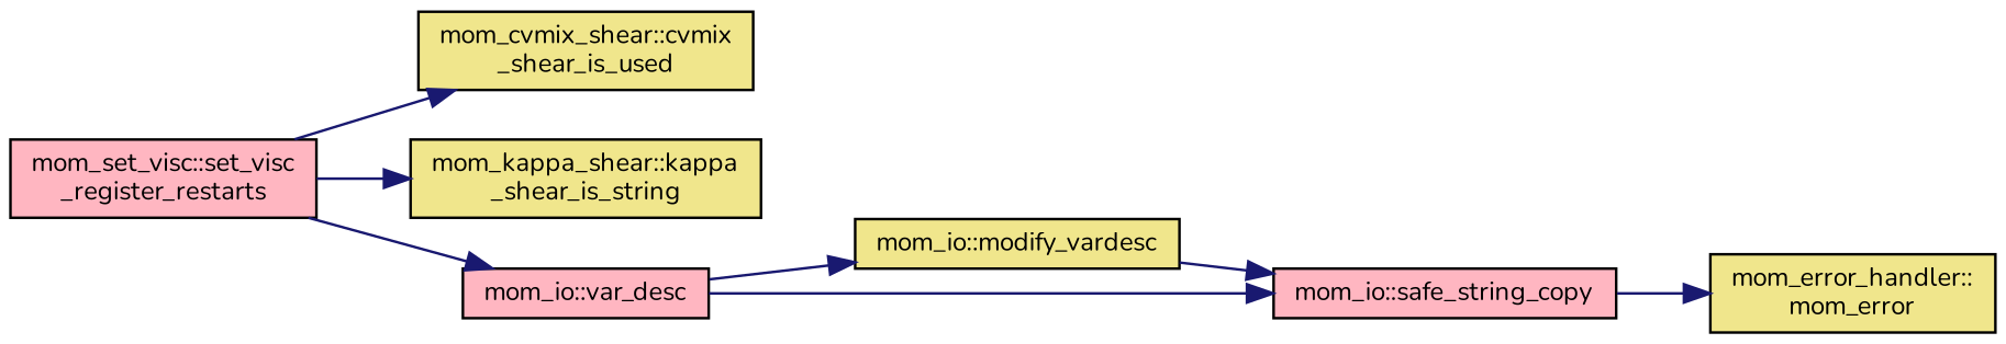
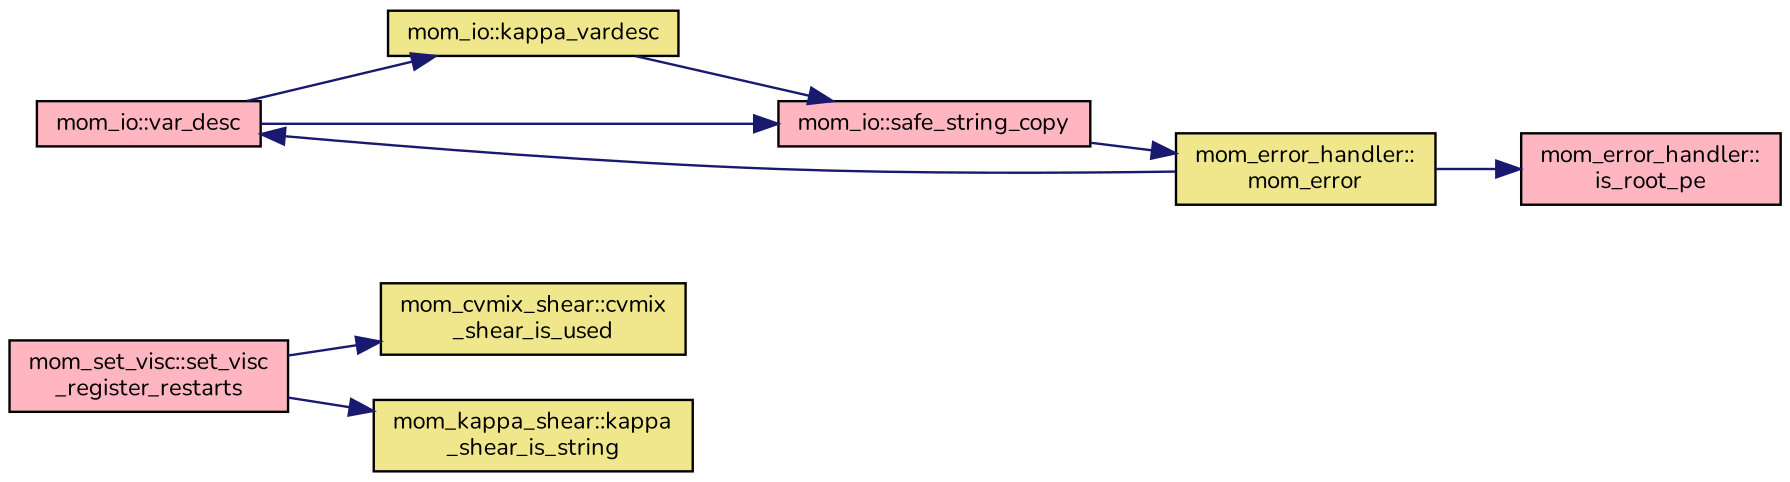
  digraph {
    fontname=Nunito
    rankdir=LR
    node [color=black fillcolor=lightpink fontname=Nunito fontsize=10 shape=record style=filled]
    edge [color=midnightblue fontname=Nunito fontsize=10 labelfontname=Helvetica labelfontsize=10 style=solid]
    n1 [fontcolor=black height=0.2 label="mom_set_visc::set_visc\l_register_restarts" width=0.4]
    n2 [fillcolor=khaki height=0.2 label="mom_cvmix_shear::cvmix\l_shear_is_used" width=0.4]
    n3 [fillcolor=khaki height=0.2 label="mom_kappa_shear::kappa\l_shear_is_string" width=0.4]
    n4 [height=0.2 label="mom_io::var_desc" width=0.4]
-   n5 [fillcolor=khaki height=0.2 label="mom_io::modify_vardesc" width=0.4]
+   n5 [fillcolor=khaki height=0.2 label="mom_io::kappa_vardesc" width=0.4]
    n6 [height=0.2 label="mom_io::safe_string_copy" width=0.4]
    n7 [fillcolor=khaki height=0.2 label="mom_error_handler::\lmom_error" width=0.4]
+   n8 [height=0.2 label="mom_error_handler::\lis_root_pe" width=0.4]
    n1 -> n2
    n1 -> n3
-   n1 -> n4
+   n7 -> n4
    n4 -> n5
    n4 -> n6
    n5 -> n6
    n6 -> n7
+   n7 -> n8
  }
